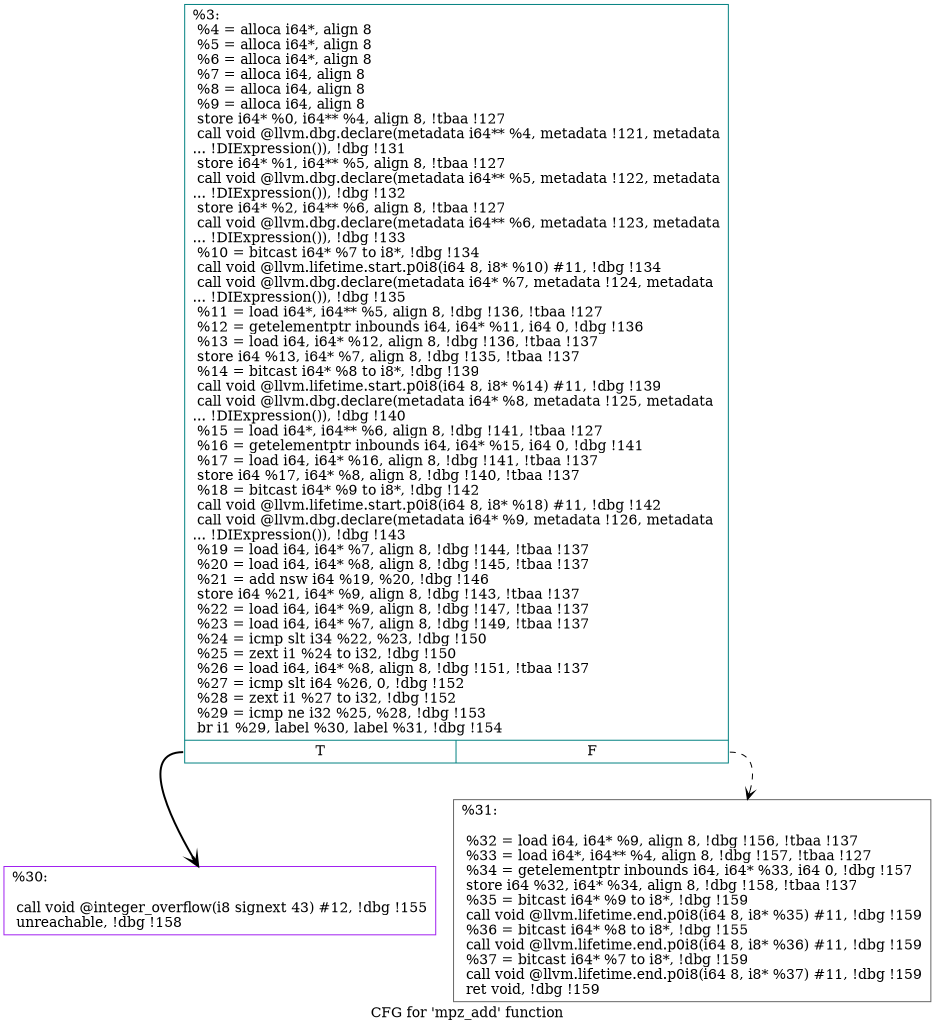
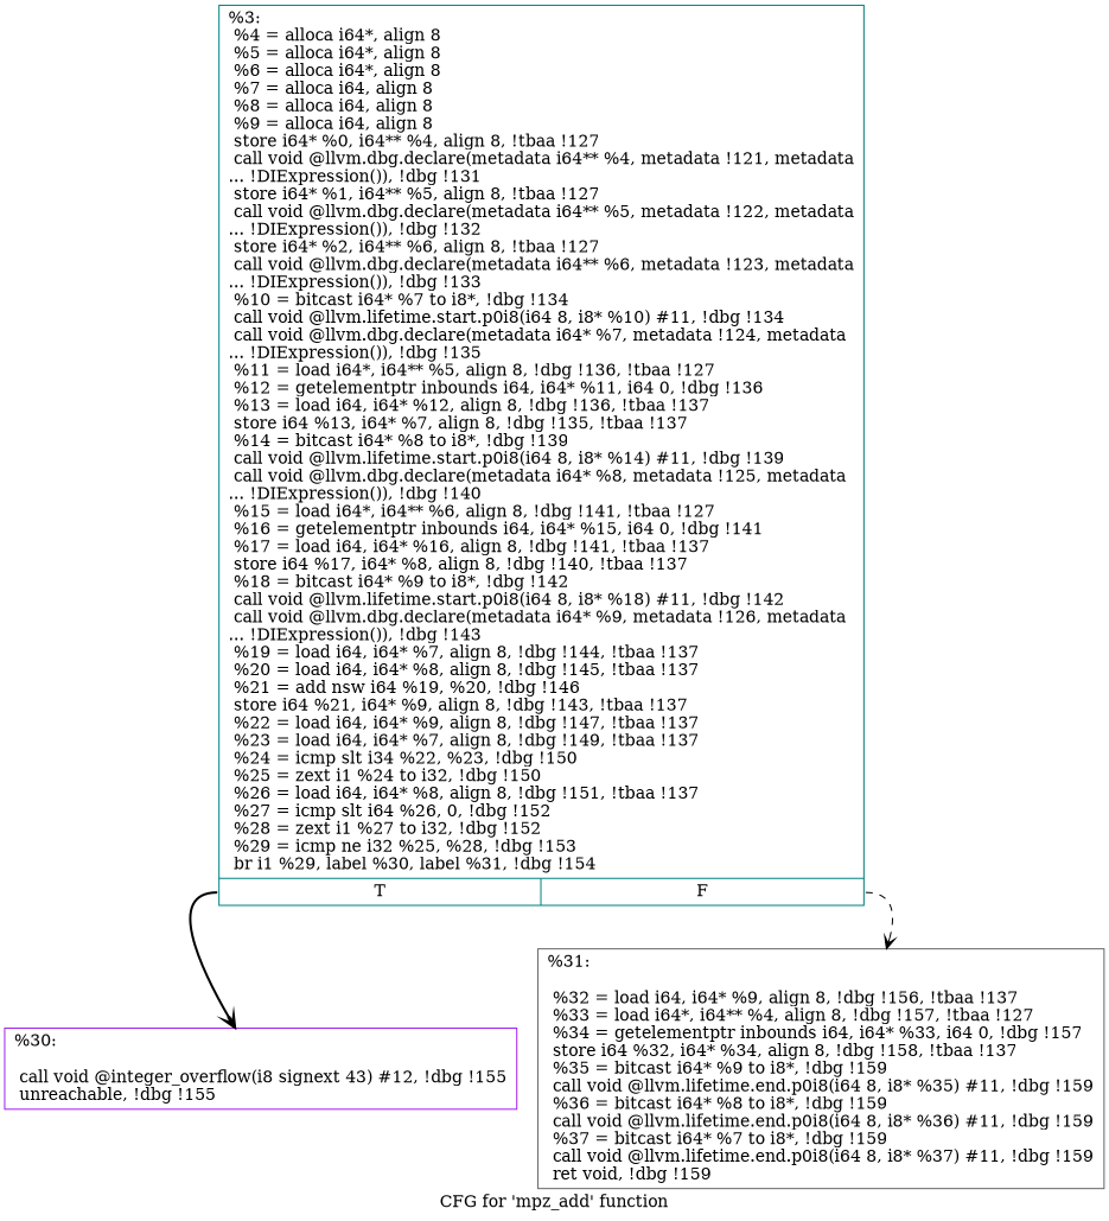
  digraph {
    label="CFG for 'mpz_add' function"
    node [shape=record]
    edge [arrowhead=vee]
    n1 [color=teal label="{%3:\l  %4 = alloca i64*, align 8\l  %5 = alloca i64*, align 8\l  %6 = alloca i64*, align 8\l  %7 = alloca i64, align 8\l  %8 = alloca i64, align 8\l  %9 = alloca i64, align 8\l  store i64* %0, i64** %4, align 8, !tbaa !127\l  call void @llvm.dbg.declare(metadata i64** %4, metadata !121, metadata\l... !DIExpression()), !dbg !131\l  store i64* %1, i64** %5, align 8, !tbaa !127\l  call void @llvm.dbg.declare(metadata i64** %5, metadata !122, metadata\l... !DIExpression()), !dbg !132\l  store i64* %2, i64** %6, align 8, !tbaa !127\l  call void @llvm.dbg.declare(metadata i64** %6, metadata !123, metadata\l... !DIExpression()), !dbg !133\l  %10 = bitcast i64* %7 to i8*, !dbg !134\l  call void @llvm.lifetime.start.p0i8(i64 8, i8* %10) #11, !dbg !134\l  call void @llvm.dbg.declare(metadata i64* %7, metadata !124, metadata\l... !DIExpression()), !dbg !135\l  %11 = load i64*, i64** %5, align 8, !dbg !136, !tbaa !127\l  %12 = getelementptr inbounds i64, i64* %11, i64 0, !dbg !136\l  %13 = load i64, i64* %12, align 8, !dbg !136, !tbaa !137\l  store i64 %13, i64* %7, align 8, !dbg !135, !tbaa !137\l  %14 = bitcast i64* %8 to i8*, !dbg !139\l  call void @llvm.lifetime.start.p0i8(i64 8, i8* %14) #11, !dbg !139\l  call void @llvm.dbg.declare(metadata i64* %8, metadata !125, metadata\l... !DIExpression()), !dbg !140\l  %15 = load i64*, i64** %6, align 8, !dbg !141, !tbaa !127\l  %16 = getelementptr inbounds i64, i64* %15, i64 0, !dbg !141\l  %17 = load i64, i64* %16, align 8, !dbg !141, !tbaa !137\l  store i64 %17, i64* %8, align 8, !dbg !140, !tbaa !137\l  %18 = bitcast i64* %9 to i8*, !dbg !142\l  call void @llvm.lifetime.start.p0i8(i64 8, i8* %18) #11, !dbg !142\l  call void @llvm.dbg.declare(metadata i64* %9, metadata !126, metadata\l... !DIExpression()), !dbg !143\l  %19 = load i64, i64* %7, align 8, !dbg !144, !tbaa !137\l  %20 = load i64, i64* %8, align 8, !dbg !145, !tbaa !137\l  %21 = add nsw i64 %19, %20, !dbg !146\l  store i64 %21, i64* %9, align 8, !dbg !143, !tbaa !137\l  %22 = load i64, i64* %9, align 8, !dbg !147, !tbaa !137\l  %23 = load i64, i64* %7, align 8, !dbg !149, !tbaa !137\l  %24 = icmp slt i34 %22, %23, !dbg !150\l  %25 = zext i1 %24 to i32, !dbg !150\l  %26 = load i64, i64* %8, align 8, !dbg !151, !tbaa !137\l  %27 = icmp slt i64 %26, 0, !dbg !152\l  %28 = zext i1 %27 to i32, !dbg !152\l  %29 = icmp ne i32 %25, %28, !dbg !153\l  br i1 %29, label %30, label %31, !dbg !154\l|{<s0>T|<s1>F}}"]
-   n2 [color=purple label="{%30:\l\l  call void @integer_overflow(i8 signext 43) #12, !dbg !155\l  unreachable, !dbg !158\l}"]
-   n3 [color=gray40 label="{%31:\l\l  %32 = load i64, i64* %9, align 8, !dbg !156, !tbaa !137\l  %33 = load i64*, i64** %4, align 8, !dbg !157, !tbaa !127\l  %34 = getelementptr inbounds i64, i64* %33, i64 0, !dbg !157\l  store i64 %32, i64* %34, align 8, !dbg !158, !tbaa !137\l  %35 = bitcast i64* %9 to i8*, !dbg !159\l  call void @llvm.lifetime.end.p0i8(i64 8, i8* %35) #11, !dbg !159\l  %36 = bitcast i64* %8 to i8*, !dbg !155\l  call void @llvm.lifetime.end.p0i8(i64 8, i8* %36) #11, !dbg !159\l  %37 = bitcast i64* %7 to i8*, !dbg !159\l  call void @llvm.lifetime.end.p0i8(i64 8, i8* %37) #11, !dbg !159\l  ret void, !dbg !159\l}"]
+   n2 [color=purple label="{%30:\l\l  call void @integer_overflow(i8 signext 43) #12, !dbg !155\l  unreachable, !dbg !155\l}"]
+   n3 [color=gray40 label="{%31:\l\l  %32 = load i64, i64* %9, align 8, !dbg !156, !tbaa !137\l  %33 = load i64*, i64** %4, align 8, !dbg !157, !tbaa !127\l  %34 = getelementptr inbounds i64, i64* %33, i64 0, !dbg !157\l  store i64 %32, i64* %34, align 8, !dbg !158, !tbaa !137\l  %35 = bitcast i64* %9 to i8*, !dbg !159\l  call void @llvm.lifetime.end.p0i8(i64 8, i8* %35) #11, !dbg !159\l  %36 = bitcast i64* %8 to i8*, !dbg !159\l  call void @llvm.lifetime.end.p0i8(i64 8, i8* %36) #11, !dbg !159\l  %37 = bitcast i64* %7 to i8*, !dbg !159\l  call void @llvm.lifetime.end.p0i8(i64 8, i8* %37) #11, !dbg !159\l  ret void, !dbg !159\l}"]
    n1 -> n2 [style=bold tailport=s0]
    n1 -> n3 [style=dashed tailport=s1]
  }
